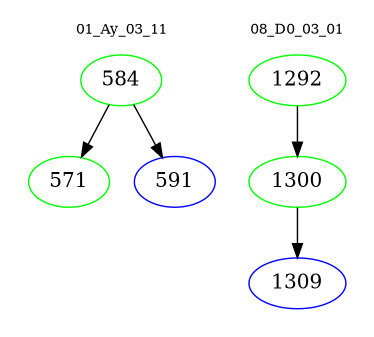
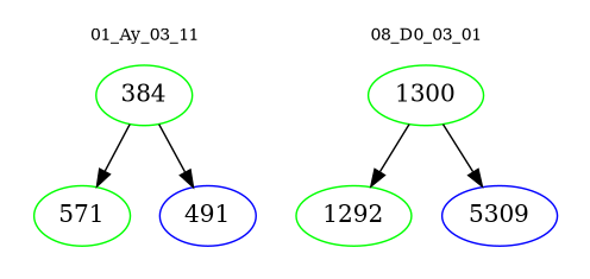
  digraph {
    node [color=green]
    edge [color=black]
-   n1 [label=584]
+   n1 [label=384]
    n2 [label=571]
-   n3 [color=blue label=591]
+   n3 [color=blue label=491]
    n4 [label=1300]
    n5 [label=1292]
-   n6 [color=blue label=1309]
+   n6 [color=blue label=5309]
    subgraph cluster_1 {
      color=white
      fontsize=10
      label="01_Ay_03_11"
      n1
      n2
      n3
    }
    subgraph cluster_2 {
      color=white
      fontsize=10
      label="08_D0_03_01"
      n4
      n5
      n6
    }
    n1 -> n2
    n1 -> n3
-   n5 -> n4
+   n4 -> n5
    n4 -> n6
  }
